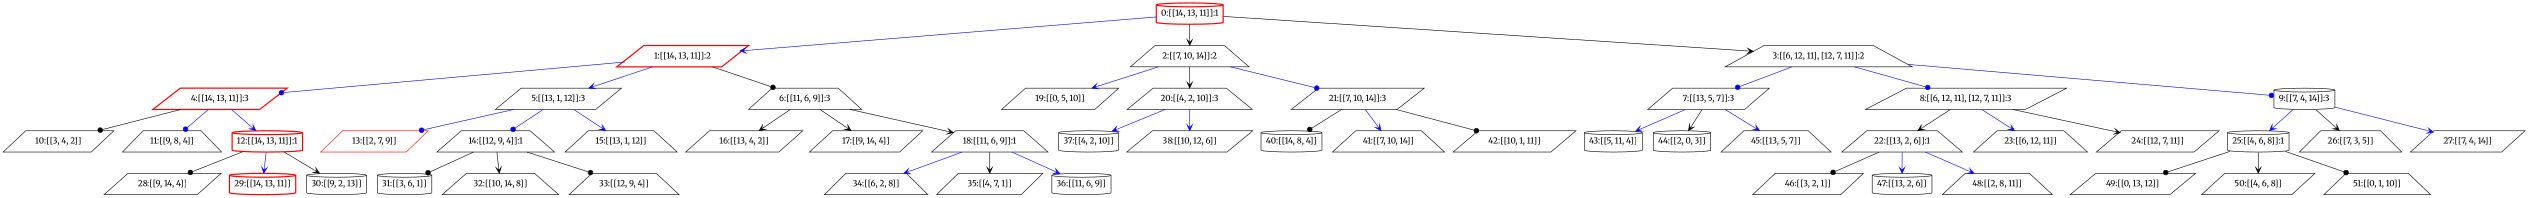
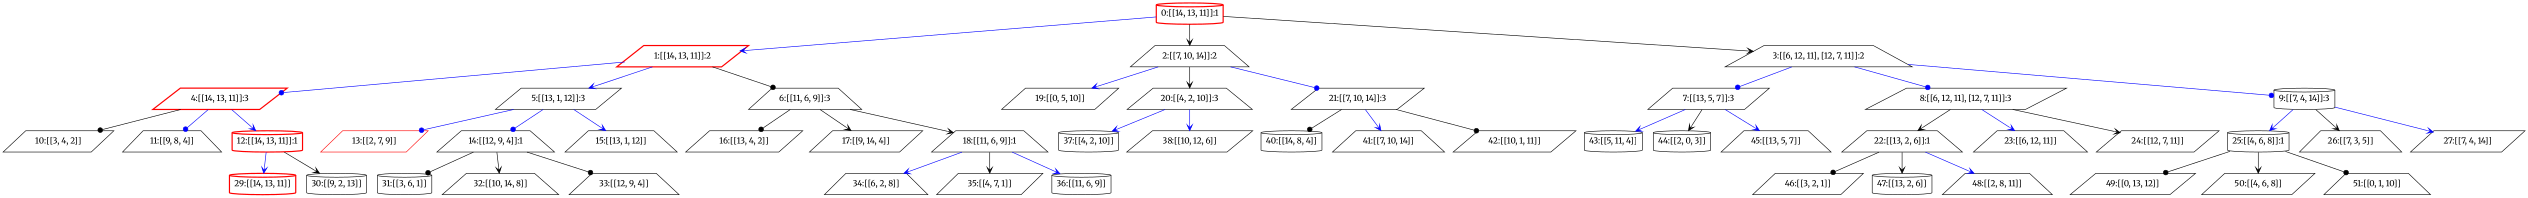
  digraph {
    fontname=Merriweather
    node [fontname=Merriweather shape=parallelogram]
    edge [arrowhead=vee color=blue fontname=Merriweather]
    "0:[[14, 13, 11]]:1" [color=red shape=cylinder style=bold]
    "1:[[14, 13, 11]]:2" [color=red style=bold]
    "2:[[7, 10, 14]]:2" [shape=trapezium]
    "3:[[6, 12, 11], [12, 7, 11]]:2" [shape=trapezium]
    "4:[[14, 13, 11]]:3" [color=red style=bold]
    "5:[[13, 1, 12]]:3"
    "6:[[11, 6, 9]]:3" [shape=trapezium]
    "19:[[0, 5, 10]]"
    "20:[[4, 2, 10]]:3" [shape=trapezium]
    "21:[[7, 10, 14]]:3"
    "7:[[13, 5, 7]]:3"
    "8:[[6, 12, 11], [12, 7, 11]]:3"
    "9:[[7, 4, 14]]:3" [shape=cylinder]
    "10:[[3, 4, 2]]"
    "11:[[9, 8, 4]]" [shape=trapezium]
    "12:[[14, 13, 11]]:1" [color=red shape=cylinder style=bold]
    "13:[[2, 7, 9]]" [color=red]
    "14:[[12, 9, 4]]:1" [shape=trapezium]
    "15:[[13, 1, 12]]" [shape=trapezium]
    "16:[[13, 4, 2]]"
    "17:[[9, 14, 4]]"
    "18:[[11, 6, 9]]:1" [shape=trapezium]
-   "28:[[9, 14, 4]]"
    "29:[[14, 13, 11]]" [color=red shape=cylinder style=bold]
    "30:[[9, 2, 13]]" [shape=cylinder]
    "31:[[3, 6, 1]]" [shape=cylinder]
    "32:[[10, 14, 8]]" [shape=trapezium]
    "33:[[12, 9, 4]]" [shape=trapezium]
    "34:[[6, 2, 8]]" [shape=trapezium]
    "35:[[4, 7, 1]]"
    "36:[[11, 6, 9]]" [shape=cylinder]
    "37:[[4, 2, 10]]" [shape=cylinder]
    "38:[[10, 12, 6]]"
    "40:[[14, 8, 4]]" [shape=cylinder]
    "41:[[7, 10, 14]]" [shape=trapezium]
    "42:[[10, 1, 11]]"
    "43:[[5, 11, 4]]" [shape=cylinder]
    "44:[[2, 0, 3]]" [shape=cylinder]
    "45:[[13, 5, 7]]" [shape=trapezium]
    "22:[[13, 2, 6]]:1" [shape=trapezium]
    "23:[[6, 12, 11]]" [shape=trapezium]
    "24:[[12, 7, 11]]"
    "25:[[4, 6, 8]]:1" [shape=cylinder]
    "26:[[7, 3, 5]]" [shape=trapezium]
    "27:[[7, 4, 14]]"
    "46:[[3, 2, 1]]"
    "47:[[13, 2, 6]]" [shape=cylinder]
    "48:[[2, 8, 11]]" [shape=trapezium]
    "49:[[0, 13, 12]]"
    "50:[[4, 6, 8]]"
    "51:[[0, 1, 10]]" [shape=trapezium]
    "0:[[14, 13, 11]]:1" -> "1:[[14, 13, 11]]:2" [shape=box]
    "0:[[14, 13, 11]]:1" -> "2:[[7, 10, 14]]:2" [color=black shape=box]
    "0:[[14, 13, 11]]:1" -> "3:[[6, 12, 11], [12, 7, 11]]:2" [color=black shape=box]
    "1:[[14, 13, 11]]:2" -> "4:[[14, 13, 11]]:3" [arrowhead=dot shape=box]
    "1:[[14, 13, 11]]:2" -> "5:[[13, 1, 12]]:3" [shape=box]
    "1:[[14, 13, 11]]:2" -> "6:[[11, 6, 9]]:3" [arrowhead=dot color=black shape=box]
    "2:[[7, 10, 14]]:2" -> "19:[[0, 5, 10]]"
    "2:[[7, 10, 14]]:2" -> "20:[[4, 2, 10]]:3" [color=black]
    "2:[[7, 10, 14]]:2" -> "21:[[7, 10, 14]]:3" [arrowhead=dot]
    "3:[[6, 12, 11], [12, 7, 11]]:2" -> "7:[[13, 5, 7]]:3" [arrowhead=dot]
    "3:[[6, 12, 11], [12, 7, 11]]:2" -> "8:[[6, 12, 11], [12, 7, 11]]:3" [arrowhead=dot]
    "3:[[6, 12, 11], [12, 7, 11]]:2" -> "9:[[7, 4, 14]]:3" [arrowhead=dot]
    "4:[[14, 13, 11]]:3" -> "10:[[3, 4, 2]]" [arrowhead=dot color=black shape=box]
    "4:[[14, 13, 11]]:3" -> "11:[[9, 8, 4]]" [arrowhead=dot shape=box]
    "4:[[14, 13, 11]]:3" -> "12:[[14, 13, 11]]:1" [shape=box]
    "5:[[13, 1, 12]]:3" -> "13:[[2, 7, 9]]" [arrowhead=dot]
    "5:[[13, 1, 12]]:3" -> "14:[[12, 9, 4]]:1" [arrowhead=dot]
    "5:[[13, 1, 12]]:3" -> "15:[[13, 1, 12]]"
-   "6:[[11, 6, 9]]:3" -> "16:[[13, 4, 2]]" [color=black]
+   "6:[[11, 6, 9]]:3" -> "16:[[13, 4, 2]]" [arrowhead=dot color=black]
    "6:[[11, 6, 9]]:3" -> "17:[[9, 14, 4]]" [color=black]
    "6:[[11, 6, 9]]:3" -> "18:[[11, 6, 9]]:1" [color=black]
    "20:[[4, 2, 10]]:3" -> "37:[[4, 2, 10]]"
    "20:[[4, 2, 10]]:3" -> "38:[[10, 12, 6]]"
    "21:[[7, 10, 14]]:3" -> "40:[[14, 8, 4]]" [arrowhead=dot color=black]
    "21:[[7, 10, 14]]:3" -> "41:[[7, 10, 14]]"
    "21:[[7, 10, 14]]:3" -> "42:[[10, 1, 11]]" [arrowhead=dot color=black]
    "7:[[13, 5, 7]]:3" -> "43:[[5, 11, 4]]"
    "7:[[13, 5, 7]]:3" -> "44:[[2, 0, 3]]" [color=black]
    "7:[[13, 5, 7]]:3" -> "45:[[13, 5, 7]]"
    "8:[[6, 12, 11], [12, 7, 11]]:3" -> "22:[[13, 2, 6]]:1" [color=black]
    "8:[[6, 12, 11], [12, 7, 11]]:3" -> "23:[[6, 12, 11]]"
    "8:[[6, 12, 11], [12, 7, 11]]:3" -> "24:[[12, 7, 11]]" [color=black]
    "9:[[7, 4, 14]]:3" -> "25:[[4, 6, 8]]:1"
    "9:[[7, 4, 14]]:3" -> "26:[[7, 3, 5]]" [color=black]
    "9:[[7, 4, 14]]:3" -> "27:[[7, 4, 14]]"
-   "12:[[14, 13, 11]]:1" -> "28:[[9, 14, 4]]" [arrowhead=dot color=black shape=box]
    "12:[[14, 13, 11]]:1" -> "29:[[14, 13, 11]]" [shape=box]
    "12:[[14, 13, 11]]:1" -> "30:[[9, 2, 13]]" [color=black shape=box]
    "14:[[12, 9, 4]]:1" -> "31:[[3, 6, 1]]" [arrowhead=dot color=black]
    "14:[[12, 9, 4]]:1" -> "32:[[10, 14, 8]]" [color=black]
    "14:[[12, 9, 4]]:1" -> "33:[[12, 9, 4]]" [arrowhead=dot color=black]
    "18:[[11, 6, 9]]:1" -> "34:[[6, 2, 8]]"
    "18:[[11, 6, 9]]:1" -> "35:[[4, 7, 1]]" [color=black]
    "18:[[11, 6, 9]]:1" -> "36:[[11, 6, 9]]"
    "22:[[13, 2, 6]]:1" -> "46:[[3, 2, 1]]" [arrowhead=dot color=black]
-   "22:[[13, 2, 6]]:1" -> "47:[[13, 2, 6]]"
+   "22:[[13, 2, 6]]:1" -> "47:[[13, 2, 6]]" [color=black]
    "22:[[13, 2, 6]]:1" -> "48:[[2, 8, 11]]"
    "25:[[4, 6, 8]]:1" -> "49:[[0, 13, 12]]" [arrowhead=dot color=black]
    "25:[[4, 6, 8]]:1" -> "50:[[4, 6, 8]]" [color=black]
    "25:[[4, 6, 8]]:1" -> "51:[[0, 1, 10]]" [arrowhead=dot color=black]
  }
